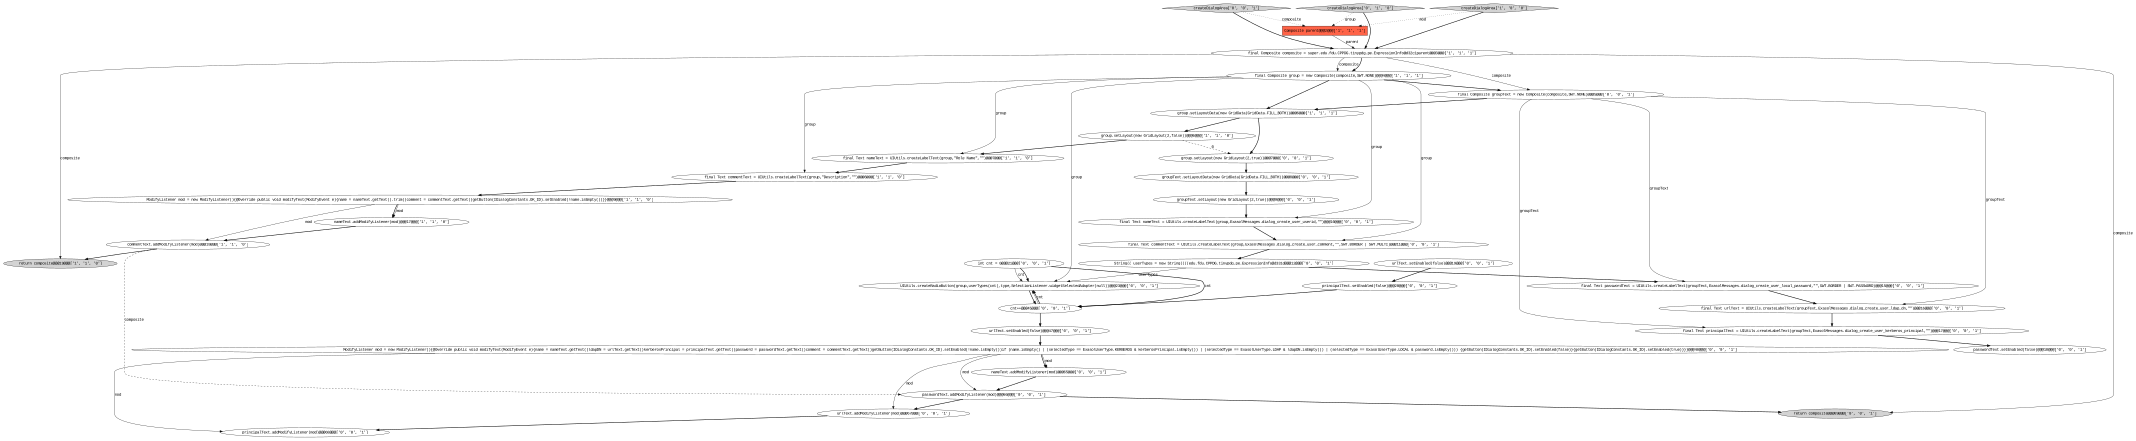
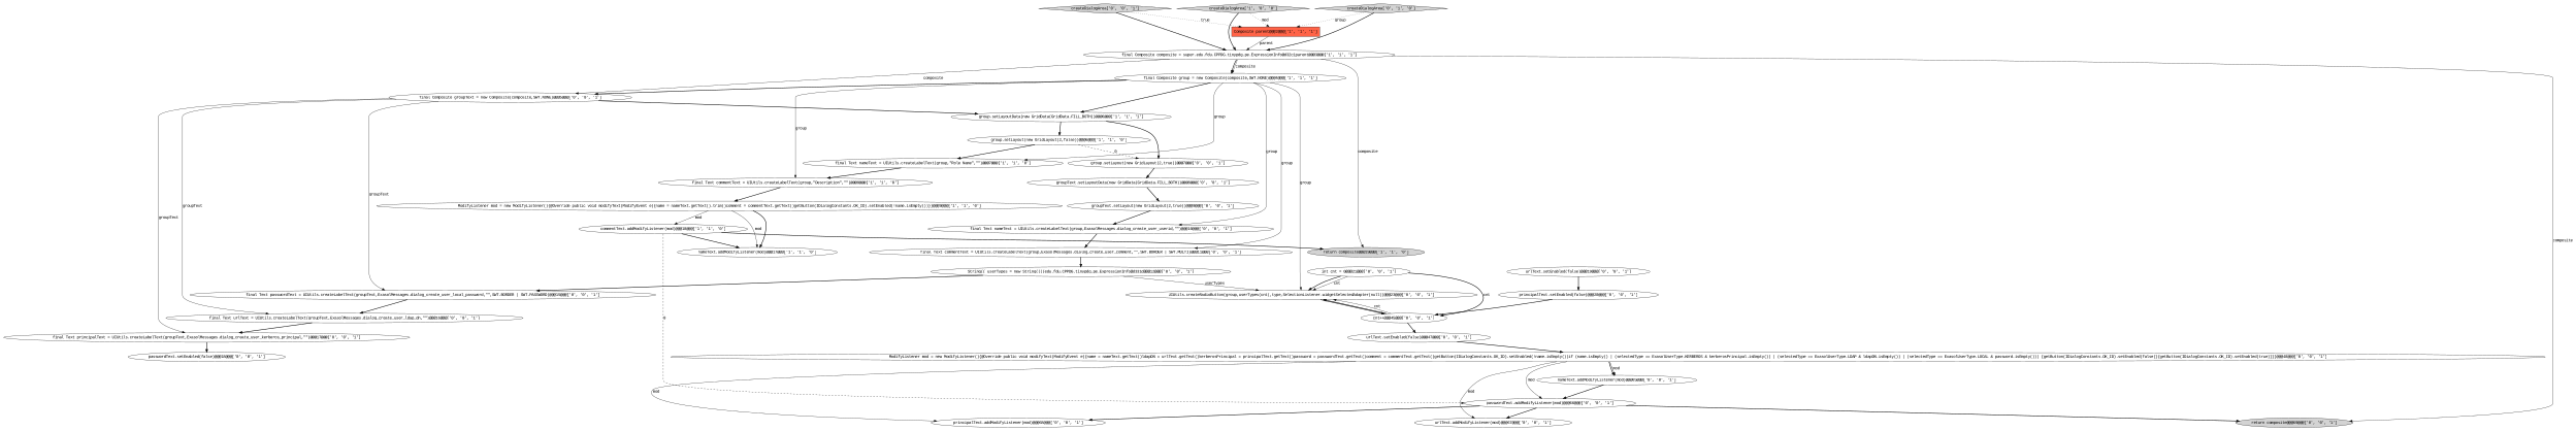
  digraph {
    fontname="Liberation Mono"
    node [fillcolor=white fontname="Liberation Mono" shape=ellipse style=filled]
    edge [fontname="Liberation Mono" style=bold]
    n1 [label="principalText.addModifyListener(mod)@@@68@@@['0', '0', '1']"]
    n2 [fillcolor=lightgray label="return composite@@@69@@@['0', '0', '1']"]
    n3 [label="final Text commentText = UIUtils.createLabelText(group,\"Description\",\"\")@@@8@@@['1', '1', '0']"]
    n4 [label="ModifyListener mod = new ModifyListener(){@Override public void modifyText(ModifyEvent e){name = nameText.getText().trim()comment = commentText.getText()getButton(IDialogConstants.OK_ID).setEnabled(!name.isEmpty())}}@@@9@@@['1', '1', '0']"]
    n5 [label="nameText.addModifyListener(mod)@@@17@@@['1', '1', '0']"]
    n6 [label="commentText.addModifyListener(mod)@@@18@@@['1', '1', '0']"]
    n7 [label="final Text passwordText = UIUtils.createLabelText(groupText,ExasolMessages.dialog_create_user_local_password,\"\",SWT.BORDER | SWT.PASSWORD)@@@15@@@['0', '0', '1']"]
    n8 [label="final Text urlText = UIUtils.createLabelText(groupText,ExasolMessages.dialog_create_user_ldap_dn,\"\")@@@16@@@['0', '0', '1']"]
    n9 [label="final Text principalText = UIUtils.createLabelText(groupText,ExasolMessages.dialog_create_user_kerberos_principal,\"\")@@@17@@@['0', '0', '1']"]
    n10 [label="passwordText.addModifyListener(mod)@@@66@@@['0', '0', '1']"]
    n11 [fillcolor=lightgray label="return composite@@@19@@@['1', '1', '0']"]
    n12 [label="final Text nameText = UIUtils.createLabelText(group,ExasolMessages.dialog_create_user_userid,\"\")@@@10@@@['0', '0', '1']"]
    n13 [label="final Text commentText = UIUtils.createLabelText(group,ExasolMessages.dialog_create_user_comment,\"\",SWT.BORDER | SWT.MULTI)@@@11@@@['0', '0', '1']"]
    n14 [label="String(( userTypes = new String((((edu.fdu.CPPDG.tinypdg.pe.ExpressionInfo@d331d@@@12@@@['0', '0', '1']"]
    n15 [label="groupText.setLayout(new GridLayout(2,true))@@@9@@@['0', '0', '1']"]
    n16 [label="group.setLayoutData(new GridData(GridData.FILL_BOTH))@@@6@@@['1', '1', '1']"]
    n17 [label="group.setLayout(new GridLayout(2,true))@@@7@@@['0', '0', '1']"]
    n18 [label="group.setLayout(new GridLayout(2,false))@@@6@@@['1', '1', '0']"]
    n19 [label="groupText.setLayoutData(new GridData(GridData.FILL_BOTH))@@@8@@@['0', '0', '1']"]
    n20 [label="final Text nameText = UIUtils.createLabelText(group,\"Role Name\",\"\")@@@7@@@['1', '1', '0']"]
    n21 [label="urlText.addModifyListener(mod)@@@67@@@['0', '0', '1']"]
    n22 [label="passwordText.setEnabled(false)@@@18@@@['0', '0', '1']"]
    n23 [label="UIUtils.createRadioButton(group,userTypes(cnt(,type,SelectionListener.widgetSelectedAdapter(null))@@@23@@@['0', '0', '1']"]
    n24 [label="cnt++@@@45@@@['0', '0', '1']"]
    n25 [fillcolor=lightgray label="createDialogArea['0', '0', '1']" shape=diamond]
    n26 [fillcolor=tomato label="Composite parent@@@2@@@['1', '1', '1']" shape=box]
    n27 [label="final Composite composite = super.edu.fdu.CPPDG.tinypdg.pe.ExpressionInfo@d32c1parent@@@3@@@['1', '1', '1']"]
    n28 [label="final Composite group = new Composite(composite,SWT.NONE)@@@4@@@['1', '1', '1']"]
    n29 [label="final Composite groupText = new Composite(composite,SWT.NONE)@@@5@@@['0', '0', '1']"]
    n30 [label="int cnt = 0@@@21@@@['0', '0', '1']"]
    n31 [label="urlText.setEnabled(false)@@@47@@@['0', '0', '1']"]
    n32 [label="urlText.setEnabled(false)@@@19@@@['0', '0', '1']"]
    n33 [label="principalText.setEnabled(false)@@@20@@@['0', '0', '1']"]
    n34 [fillcolor=lightgray label="createDialogArea['1', '0', '0']" shape=diamond]
    n35 [label="nameText.addModifyListener(mod)@@@65@@@['0', '0', '1']"]
    n36 [label="ModifyListener mod = new ModifyListener(){@Override public void modifyText(ModifyEvent e){name = nameText.getText()ldapDN = urlText.getText()kerberosPrincipal = principalText.getText()password = passwordText.getText()comment = commentText.getText()getButton(IDialogConstants.OK_ID).setEnabled(!name.isEmpty())if (name.isEmpty() | (selectedType == ExasolUserType.KERBEROS & kerberosPrincipal.isEmpty()) | (selectedType == ExasolUserType.LDAP & ldapDN.isEmpty()) | (selectedType == ExasolUserType.LOCAL & password.isEmpty())) {getButton(IDialogConstants.OK_ID).setEnabled(false)}{getButton(IDialogConstants.OK_ID).setEnabled(true)}}}@@@48@@@['0', '0', '1']"]
    n37 [fillcolor=lightgray label="createDialogArea['0', '1', '0']" shape=diamond]
    n3 -> n4
    n4 -> n5
    n4 -> n5 [label=mod style=solid]
    n4 -> n6 [label=mod style=solid]
-   n5 -> n6
-   n6 -> n10 [label=composite style=dashed]
+   n6 -> n5
+   n6 -> n10 [label=0 style=dashed]
    n6 -> n11
    n7 -> n8
    n8 -> n9
    n9 -> n22
    n10 -> n2
    n10 -> n21
    n12 -> n13
    n13 -> n14
    n14 -> n7
    n14 -> n23 [label=userTypes style=solid]
    n15 -> n12
    n16 -> n17
    n16 -> n18
    n17 -> n19
    n18 -> n17 [label=0 style=dashed]
    n18 -> n20
    n19 -> n15
    n20 -> n3
-   n21 -> n1
+   n10 -> n1
    n23 -> n24
    n24 -> n23
    n24 -> n23 [label=cnt style=solid]
    n24 -> n31
-   n25 -> n26 [label=composite style=dotted]
+   n25 -> n26 [label=true style=dotted]
    n25 -> n27
    n26 -> n27 [label=parent style=solid]
    n27 -> n2 [label=composite style=solid]
    n27 -> n11 [label=composite style=solid]
    n27 -> n28 [label=composite style=solid]
    n27 -> n28
    n27 -> n29 [label=composite style=solid]
    n28 -> n3 [label=group style=solid]
    n28 -> n12 [label=group style=solid]
    n28 -> n13 [label=group style=solid]
    n28 -> n16
    n28 -> n20 [label=group style=solid]
    n28 -> n23 [label=group style=solid]
    n28 -> n29
    n29 -> n7 [label=groupText style=solid]
    n29 -> n8 [label=groupText style=solid]
    n29 -> n9 [label=groupText style=solid]
    n29 -> n16
    n30 -> n23 [label=cnt style=solid]
    n30 -> n23
    n30 -> n24 [label=cnt]
    n31 -> n36
    n32 -> n33
    n33 -> n24
    n34 -> n26 [label=mod style=dotted]
    n34 -> n27
    n35 -> n10
    n36 -> n1 [label=mod style=solid]
    n36 -> n10 [label=mod style=solid]
    n36 -> n21 [label=mod style=solid]
    n36 -> n35 [label=mod style=solid]
    n36 -> n35
    n37 -> n26 [label=group style=dotted]
    n37 -> n27
  }
